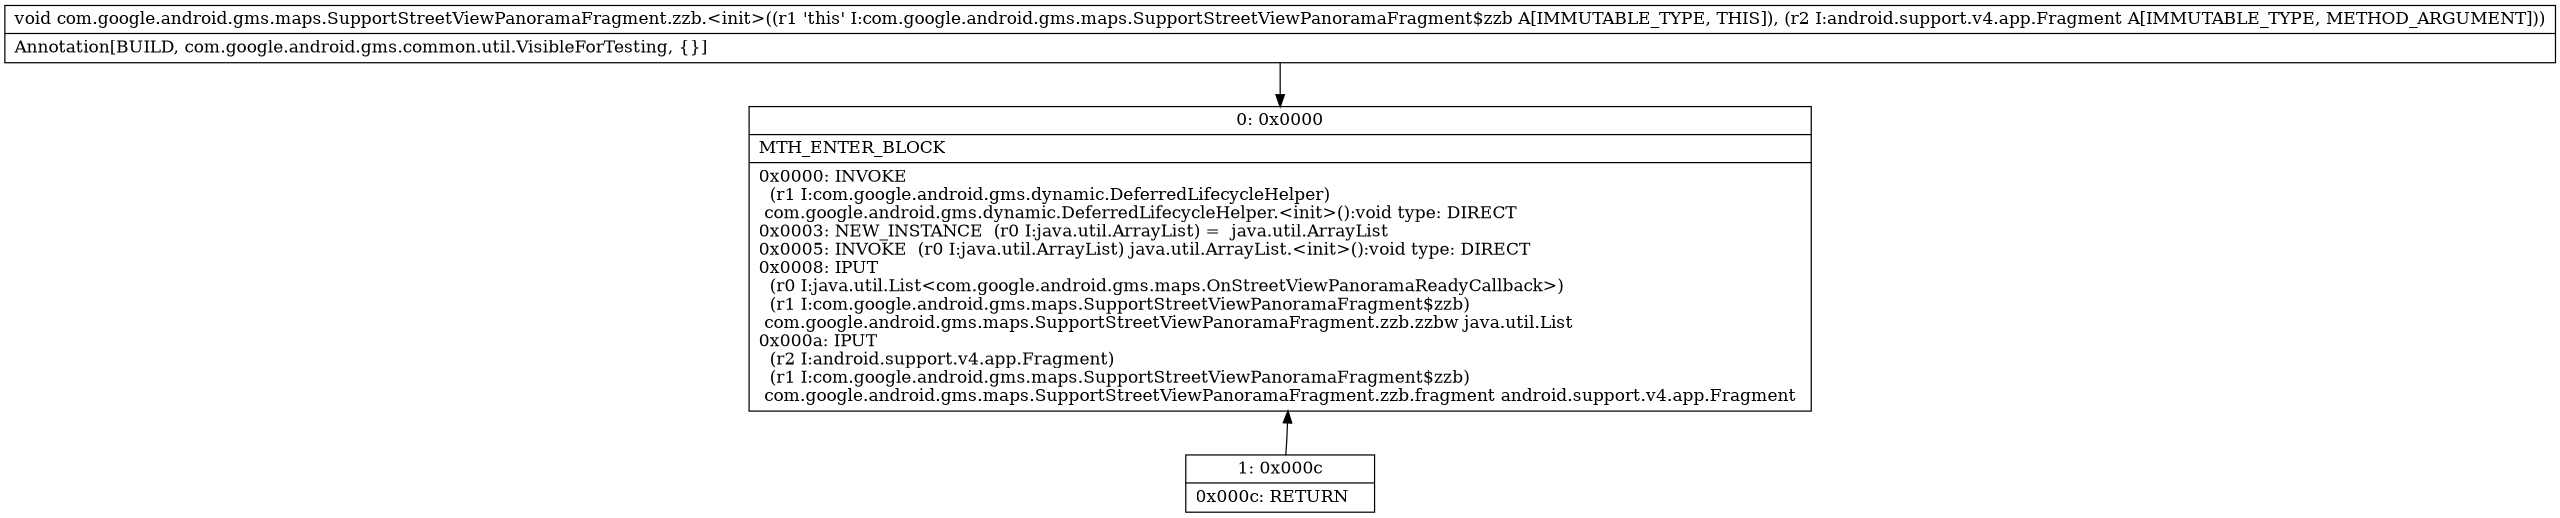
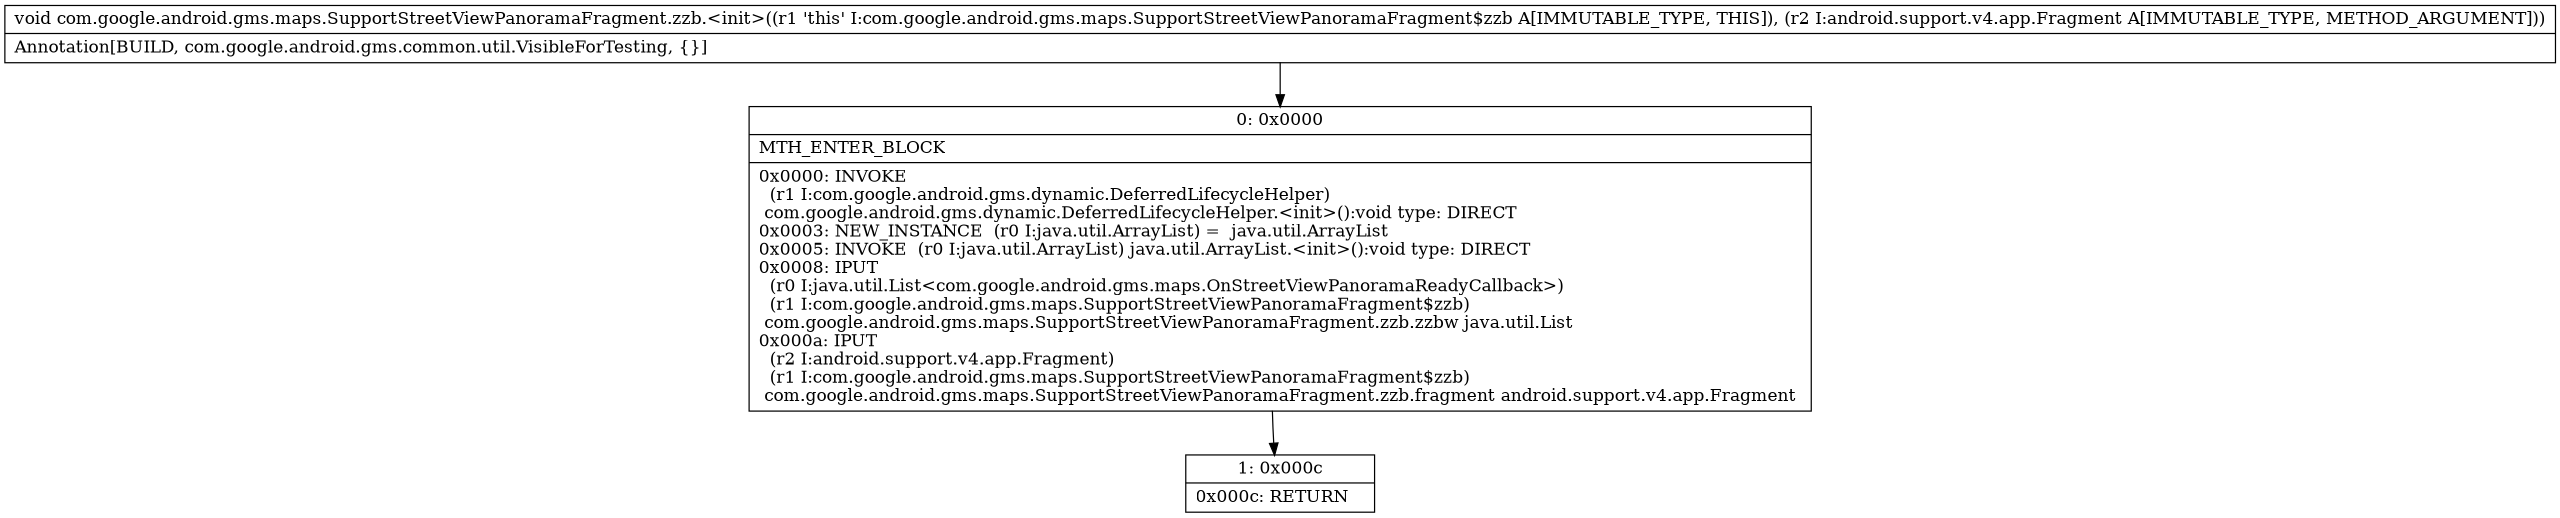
  digraph {
    node [shape=record]
    n1 [label="{0\:\ 0x0000|MTH_ENTER_BLOCK\l|0x0000: INVOKE  \l  (r1 I:com.google.android.gms.dynamic.DeferredLifecycleHelper)\l com.google.android.gms.dynamic.DeferredLifecycleHelper.\<init\>():void type: DIRECT \l0x0003: NEW_INSTANCE  (r0 I:java.util.ArrayList) =  java.util.ArrayList \l0x0005: INVOKE  (r0 I:java.util.ArrayList) java.util.ArrayList.\<init\>():void type: DIRECT \l0x0008: IPUT  \l  (r0 I:java.util.List\<com.google.android.gms.maps.OnStreetViewPanoramaReadyCallback\>)\l  (r1 I:com.google.android.gms.maps.SupportStreetViewPanoramaFragment$zzb)\l com.google.android.gms.maps.SupportStreetViewPanoramaFragment.zzb.zzbw java.util.List \l0x000a: IPUT  \l  (r2 I:android.support.v4.app.Fragment)\l  (r1 I:com.google.android.gms.maps.SupportStreetViewPanoramaFragment$zzb)\l com.google.android.gms.maps.SupportStreetViewPanoramaFragment.zzb.fragment android.support.v4.app.Fragment \l}"]
    n2 [label="{1\:\ 0x000c|0x000c: RETURN   \l}"]
    n3 [label="{void com.google.android.gms.maps.SupportStreetViewPanoramaFragment.zzb.\<init\>((r1 'this' I:com.google.android.gms.maps.SupportStreetViewPanoramaFragment$zzb A[IMMUTABLE_TYPE, THIS]), (r2 I:android.support.v4.app.Fragment A[IMMUTABLE_TYPE, METHOD_ARGUMENT]))  | Annotation[BUILD, com.google.android.gms.common.util.VisibleForTesting, \{\}]\l}"]
-   n2 -> n1
+   n1 -> n2
    n3 -> n1
  }
